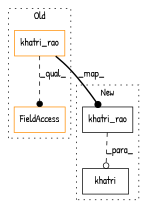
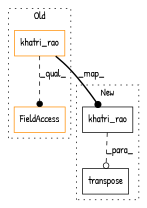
  digraph {
    fontname="Patrick Hand"
    node [a=32 l="11,1" shape=box color=darkorange fontname="Patrick Hand"]
    edge [style=dashed arrowhead=dot fontname="Patrick Hand"]
    n1 [label=khatri_rao s="2023,2042"]
    n2 [a=22 l=22 label=FieldAccess s=2023]
    n3 [label=khatri_rao s="2042,2061" color=black]
-   n4 [l="10,1" label=khatri s="2032,2062" color=black]
+   n4 [l="10,1" label=transpose s="2032,2062" color=black]
    subgraph cluster_1 {
      label=Old
      style=dotted
      n1
      n2
    }
    subgraph cluster_2 {
      label=New
      style=dotted
      n3
      n4
    }
    n1 -> n2 [label=_qual_]
    n1 -> n3 [label=_map_ style=bold]
    n3 -> n4 [label=_para_ arrowhead=odot]
  }
